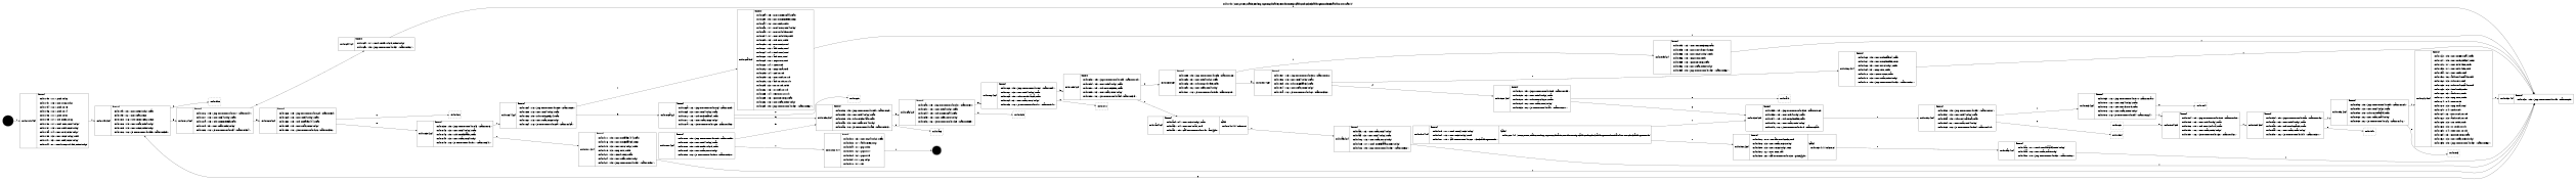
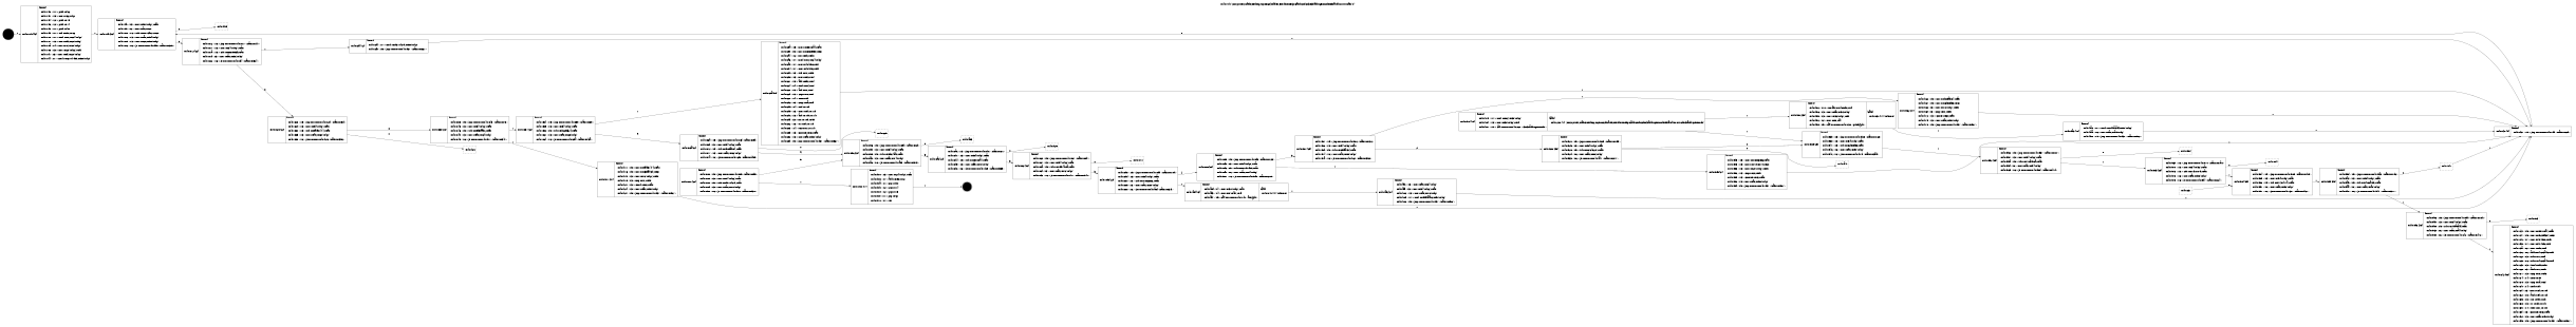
  digraph {
    label="0x4017d0 (/mnt/c/Users/mathe/Desktop/tcc/POCII/binaries/extr_linuxnetipv6addrconf.c_check_addr_gen_mode_Final-ollvm.out::main(0))"
    labelloc=t
    rankdir=LR
    node [shape=record]
    Entry [fillcolor=black height=0.3 shape=circle style=filled width=0.3]
    n2 [label="{\n     0x4017d0 [43]\l\n     | [instrs]\l\n     &nbsp;&nbsp;0x4017d0 \<+1\>: push %rbp\l\n     &nbsp;&nbsp;0x4017d1 \<+3\>: mov %rsp,%rbp\l\n     &nbsp;&nbsp;0x4017d4 \<+2\>: push %r15\l\n     &nbsp;&nbsp;0x4017d6 \<+2\>: push %r14\l\n     &nbsp;&nbsp;0x4017d8 \<+1\>: push %rbx\l\n     &nbsp;&nbsp;0x4017d9 \<+7\>: sub $0x98,%rsp\l\n     &nbsp;&nbsp;0x4017e0 \<+7\>: movl $0x0,-0x24(%rbp)\l\n     &nbsp;&nbsp;0x4017e7 \<+3\>: mov %edi,-0x28(%rbp)\l\n     &nbsp;&nbsp;0x4017ea \<+4\>: mov %rsi,-0x30(%rbp)\l\n     &nbsp;&nbsp;0x4017ee \<+3\>: mov -0x28(%rbp),%edi\l\n     &nbsp;&nbsp;0x4017f1 \<+3\>: mov %edi,-0x20(%rbp)\l\n     &nbsp;&nbsp;0x4017f4 \<+7\>: movl $0x617d7d99,-0x50(%rbp)\l\n  }"]
    n3 [label="{\n     0x4017fb [23]\l\n     | [instrs]\l\n     &nbsp;&nbsp;0x4017fb \<+3\>: mov -0x50(%rbp),%eax\l\n     &nbsp;&nbsp;0x4017fe \<+2\>: mov %eax,%ecx\l\n     &nbsp;&nbsp;0x401800 \<+6\>: sub $0x801cfb61,%ecx\l\n     &nbsp;&nbsp;0x401806 \<+3\>: mov %eax,-0x54(%rbp)\l\n     &nbsp;&nbsp;0x401809 \<+3\>: mov %ecx,-0x58(%rbp)\l\n     &nbsp;&nbsp;0x40180c \<+6\>: je 0000000000401bb5 \<main+0x3e5\>\l\n  }"]
    n4 [label="{\n     0x401bb5\l\n  }" style=dashed]
    n5 [label="{\n     0x401812 [22]\l\n     | [instrs]\l\n     &nbsp;&nbsp;0x401812 \<+5\>: jmp 0000000000401817 \<main+0x47\>\l\n     &nbsp;&nbsp;0x401817 \<+3\>: mov -0x54(%rbp),%eax\l\n     &nbsp;&nbsp;0x40181a \<+5\>: sub $0x8e80995f,%eax\l\n     &nbsp;&nbsp;0x40181f \<+3\>: mov %eax,-0x5c(%rbp)\l\n     &nbsp;&nbsp;0x401822 \<+6\>: je 0000000000401cf4 \<main+0x524\>\l\n  }"]
    n6 [label="{\n     0x401cf4 [12]\l\n     | [instrs]\l\n     &nbsp;&nbsp;0x401cf4 \<+7\>: movl $0xd5104c7b,-0x50(%rbp)\l\n     &nbsp;&nbsp;0x401cfb \<+5\>: jmp 0000000000401d37 \<main+0x567\>\l\n  }"]
    n7 [label="{\n     0x401828 [22]\l\n     | [instrs]\l\n     &nbsp;&nbsp;0x401828 \<+5\>: jmp 000000000040182d \<main+0x5d\>\l\n     &nbsp;&nbsp;0x40182d \<+3\>: mov -0x54(%rbp),%eax\l\n     &nbsp;&nbsp;0x401830 \<+5\>: sub $0x9ad51474,%eax\l\n     &nbsp;&nbsp;0x401835 \<+3\>: mov %eax,-0x60(%rbp)\l\n     &nbsp;&nbsp;0x401838 \<+6\>: je 0000000000401b2c \<main+0x35c\>\l\n  }"]
    n8 [label="{\n     0x401d37 [5]\l\n     | [instrs]\l\n     &nbsp;&nbsp;0x401d37 \<+5\>: jmp 00000000004017fb \<main+0x2b\>\l\n  }"]
    n9 [label="{\n     0x401b2c\l\n  }" style=dashed]
    n10 [label="{\n     0x40183e [22]\l\n     | [instrs]\l\n     &nbsp;&nbsp;0x40183e \<+5\>: jmp 0000000000401843 \<main+0x73\>\l\n     &nbsp;&nbsp;0x401843 \<+3\>: mov -0x54(%rbp),%eax\l\n     &nbsp;&nbsp;0x401846 \<+5\>: sub $0x9febaabc,%eax\l\n     &nbsp;&nbsp;0x40184b \<+3\>: mov %eax,-0x64(%rbp)\l\n     &nbsp;&nbsp;0x40184e \<+6\>: je 0000000000401b11 \<main+0x341\>\l\n  }"]
    Exit [fillcolor=black height=0.3 peripheries=2 shape=circle style=filled width=0.3]
    n12 [label="{\n     0x401b11 [27]\l\n     | [instrs]\l\n     &nbsp;&nbsp;0x401b11 \<+5\>: mov $0x9ad51474,%eax\l\n     &nbsp;&nbsp;0x401b16 \<+5\>: mov $0x65dfa73d,%ecx\l\n     &nbsp;&nbsp;0x401b1b \<+3\>: mov -0x1c(%rbp),%edx\l\n     &nbsp;&nbsp;0x401b1e \<+3\>: cmp $0x1,%edx\l\n     &nbsp;&nbsp;0x401b21 \<+3\>: cmovl %ecx,%eax\l\n     &nbsp;&nbsp;0x401b24 \<+3\>: mov %eax,-0x50(%rbp)\l\n     &nbsp;&nbsp;0x401b27 \<+5\>: jmp 0000000000401d37 \<main+0x567\>\l\n  }"]
    n13 [label="{\n     0x401854 [22]\l\n     | [instrs]\l\n     &nbsp;&nbsp;0x401854 \<+5\>: jmp 0000000000401859 \<main+0x89\>\l\n     &nbsp;&nbsp;0x401859 \<+3\>: mov -0x54(%rbp),%eax\l\n     &nbsp;&nbsp;0x40185c \<+5\>: sub $0xb225f324,%eax\l\n     &nbsp;&nbsp;0x401861 \<+3\>: mov %eax,-0x68(%rbp)\l\n     &nbsp;&nbsp;0x401864 \<+6\>: je 0000000000401c9a \<main+0x4ca\>\l\n  }"]
    n14 [label="{\n     0x4019cf\l\n  }" style=dashed]
    n15 [label="{\n     0x401c9a [90]\l\n     | [instrs]\l\n     &nbsp;&nbsp;0x401c9a \<+5\>: mov $0xee108a4,%eax\l\n     &nbsp;&nbsp;0x401c9f \<+5\>: mov $0x8e80995f,%ecx\l\n     &nbsp;&nbsp;0x401ca4 \<+2\>: xor %edx,%edx\l\n     &nbsp;&nbsp;0x401ca6 \<+7\>: movl $0x0,-0x24(%rbp)\l\n     &nbsp;&nbsp;0x401cad \<+7\>: mov 0x404058,%esi\l\n     &nbsp;&nbsp;0x401cb4 \<+7\>: mov 0x40405c,%edi\l\n     &nbsp;&nbsp;0x401cbb \<+3\>: sub $0x1,%edx\l\n     &nbsp;&nbsp;0x401cbe \<+3\>: mov %esi,%r8d\l\n     &nbsp;&nbsp;0x401cc1 \<+3\>: add %edx,%r8d\l\n     &nbsp;&nbsp;0x401cc4 \<+4\>: imul %r8d,%esi\l\n     &nbsp;&nbsp;0x401cc8 \<+3\>: and $0x1,%esi\l\n     &nbsp;&nbsp;0x401ccb \<+3\>: cmp $0x0,%esi\l\n     &nbsp;&nbsp;0x401cce \<+4\>: sete %r9b\l\n     &nbsp;&nbsp;0x401cd2 \<+3\>: cmp $0xa,%edi\l\n     &nbsp;&nbsp;0x401cd5 \<+4\>: setl %r10b\l\n     &nbsp;&nbsp;0x401cd9 \<+3\>: mov %r9b,%r11b\l\n     &nbsp;&nbsp;0x401cdc \<+3\>: and %r10b,%r11b\l\n     &nbsp;&nbsp;0x401cdf \<+3\>: xor %r10b,%r9b\l\n     &nbsp;&nbsp;0x401ce2 \<+3\>: or %r9b,%r11b\l\n     &nbsp;&nbsp;0x401ce5 \<+4\>: test $0x1,%r11b\l\n     &nbsp;&nbsp;0x401ce9 \<+3\>: cmovne %ecx,%eax\l\n     &nbsp;&nbsp;0x401cec \<+3\>: mov %eax,-0x50(%rbp)\l\n     &nbsp;&nbsp;0x401cef \<+5\>: jmp 0000000000401d37 \<main+0x567\>\l\n  }"]
    n16 [label="{\n     0x40186a [22]\l\n     | [instrs]\l\n     &nbsp;&nbsp;0x40186a \<+5\>: jmp 000000000040186f \<main+0x9f\>\l\n     &nbsp;&nbsp;0x40186f \<+3\>: mov -0x54(%rbp),%eax\l\n     &nbsp;&nbsp;0x401872 \<+5\>: sub $0xb8eaf084,%eax\l\n     &nbsp;&nbsp;0x401877 \<+3\>: mov %eax,-0x6c(%rbp)\l\n     &nbsp;&nbsp;0x40187a \<+6\>: je 0000000000401c25 \<main+0x455\>\l\n  }"]
    n17 [label="{\n     0x401c42 [88]\l\n     | [instrs]\l\n     &nbsp;&nbsp;0x401c42 \<+5\>: mov $0xee108a4,%eax\l\n     &nbsp;&nbsp;0x401c47 \<+5\>: mov $0xb225f324,%ecx\l\n     &nbsp;&nbsp;0x401c4c \<+7\>: mov 0x404058,%edx\l\n     &nbsp;&nbsp;0x401c53 \<+7\>: mov 0x40405c,%esi\l\n     &nbsp;&nbsp;0x401c5a \<+2\>: mov %edx,%edi\l\n     &nbsp;&nbsp;0x401c5c \<+6\>: add $0x41c03a4e,%edi\l\n     &nbsp;&nbsp;0x401c62 \<+3\>: sub $0x1,%edi\l\n     &nbsp;&nbsp;0x401c65 \<+6\>: sub $0x41c03a4e,%edi\l\n     &nbsp;&nbsp;0x401c6b \<+3\>: imul %edi,%edx\l\n     &nbsp;&nbsp;0x401c6e \<+3\>: and $0x1,%edx\l\n     &nbsp;&nbsp;0x401c71 \<+3\>: cmp $0x0,%edx\l\n     &nbsp;&nbsp;0x401c74 \<+4\>: sete %r8b\l\n     &nbsp;&nbsp;0x401c78 \<+3\>: cmp $0xa,%esi\l\n     &nbsp;&nbsp;0x401c7b \<+4\>: setl %r9b\l\n     &nbsp;&nbsp;0x401c7f \<+3\>: mov %r8b,%r10b\l\n     &nbsp;&nbsp;0x401c82 \<+3\>: and %r9b,%r10b\l\n     &nbsp;&nbsp;0x401c85 \<+3\>: xor %r9b,%r8b\l\n     &nbsp;&nbsp;0x401c88 \<+3\>: or %r8b,%r10b\l\n     &nbsp;&nbsp;0x401c8b \<+4\>: test $0x1,%r10b\l\n     &nbsp;&nbsp;0x401c8f \<+3\>: cmovne %ecx,%eax\l\n     &nbsp;&nbsp;0x401c92 \<+3\>: mov %eax,-0x50(%rbp)\l\n     &nbsp;&nbsp;0x401c95 \<+5\>: jmp 0000000000401d37 \<main+0x567\>\l\n  }"]
    n18 [label="{\n     0x401c25\l\n  }" style=dashed]
    n19 [label="{\n     0x401896 [22]\l\n     | [instrs]\l\n     &nbsp;&nbsp;0x401896 \<+5\>: jmp 000000000040189b \<main+0xcb\>\l\n     &nbsp;&nbsp;0x40189b \<+3\>: mov -0x54(%rbp),%eax\l\n     &nbsp;&nbsp;0x40189e \<+5\>: sub $0x3d67bab,%eax\l\n     &nbsp;&nbsp;0x4018a3 \<+3\>: mov %eax,-0x74(%rbp)\l\n     &nbsp;&nbsp;0x4018a6 \<+6\>: je 0000000000401ae3 \<main+0x313\>\l\n  }"]
    n20 [label="{\n     0x4019b6 [25]\l\n     | [instrs]\l\n     &nbsp;&nbsp;0x4019b6 \<+5\>: jmp 00000000004019bb \<main+0x1eb\>\l\n     &nbsp;&nbsp;0x4019bb \<+3\>: mov -0x54(%rbp),%eax\l\n     &nbsp;&nbsp;0x4019be \<+5\>: sub $0x7bbaca4f,%eax\l\n     &nbsp;&nbsp;0x4019c3 \<+6\>: mov %eax,-0xa4(%rbp)\l\n     &nbsp;&nbsp;0x4019c9 \<+6\>: je 0000000000401c42 \<main+0x472\>\l\n  }"]
    n21 [label="{\n     0x401880 [22]\l\n     | [instrs]\l\n     &nbsp;&nbsp;0x401880 \<+5\>: jmp 0000000000401885 \<main+0xb5\>\l\n     &nbsp;&nbsp;0x401885 \<+3\>: mov -0x54(%rbp),%eax\l\n     &nbsp;&nbsp;0x401888 \<+5\>: sub $0xd5104c7b,%eax\l\n     &nbsp;&nbsp;0x40188d \<+3\>: mov %eax,-0x70(%rbp)\l\n     &nbsp;&nbsp;0x401890 \<+6\>: je 0000000000401d00 \<main+0x530\>\l\n  }"]
    n22 [label="{\n     0x401d00 [17]\l\n     | [instrs]\l\n     &nbsp;&nbsp;0x401d00 \<+3\>: mov -0x24(%rbp),%eax\l\n     &nbsp;&nbsp;0x401d03 \<+7\>: add $0x98,%rsp\l\n     &nbsp;&nbsp;0x401d0a \<+1\>: pop %rbx\l\n     &nbsp;&nbsp;0x401d0b \<+2\>: pop %r14\l\n     &nbsp;&nbsp;0x401d0d \<+2\>: pop %r15\l\n     &nbsp;&nbsp;0x401d0f \<+1\>: pop %rbp\l\n     &nbsp;&nbsp;0x401d10 \<+1\>: ret\l\n  }"]
    n23 [label="{\n     0x401b47\l\n  }" style=dashed]
    n24 [label="{\n     0x401ae3\l\n  }" style=dashed]
    n25 [label="{\n     0x4018ac [22]\l\n     | [instrs]\l\n     &nbsp;&nbsp;0x4018ac \<+5\>: jmp 00000000004018b1 \<main+0xe1\>\l\n     &nbsp;&nbsp;0x4018b1 \<+3\>: mov -0x54(%rbp),%eax\l\n     &nbsp;&nbsp;0x4018b4 \<+5\>: sub $0xee108a4,%eax\l\n     &nbsp;&nbsp;0x4018b9 \<+3\>: mov %eax,-0x78(%rbp)\l\n     &nbsp;&nbsp;0x4018bc \<+6\>: je 0000000000401d29 \<main+0x559\>\l\n  }"]
    n26 [label="{\n     0x40199d [25]\l\n     | [instrs]\l\n     &nbsp;&nbsp;0x40199d \<+5\>: jmp 00000000004019a2 \<main+0x1d2\>\l\n     &nbsp;&nbsp;0x4019a2 \<+3\>: mov -0x54(%rbp),%eax\l\n     &nbsp;&nbsp;0x4019a5 \<+5\>: sub $0x7b6ca739,%eax\l\n     &nbsp;&nbsp;0x4019aa \<+6\>: mov %eax,-0xa0(%rbp)\l\n     &nbsp;&nbsp;0x4019b0 \<+6\>: je 0000000000401b47 \<main+0x377\>\l\n  }"]
    n27 [label="{\n     0x401d29\l\n  }" style=dashed]
    n28 [label="{\n     0x4018c2 [22]\l\n     | [instrs]\l\n     &nbsp;&nbsp;0x4018c2 \<+5\>: jmp 00000000004018c7 \<main+0xf7\>\l\n     &nbsp;&nbsp;0x4018c7 \<+3\>: mov -0x54(%rbp),%eax\l\n     &nbsp;&nbsp;0x4018ca \<+5\>: sub $0x1557a02a,%eax\l\n     &nbsp;&nbsp;0x4018cf \<+3\>: mov %eax,-0x7c(%rbp)\l\n     &nbsp;&nbsp;0x4018d2 \<+6\>: je 0000000000401d11 \<main+0x541\>\l\n  }"]
    n29 [label="{\n     0x401c31\l\n  }" style=dashed]
    n30 [label="{\n     0x401984 [25]\l\n     | [instrs]\l\n     &nbsp;&nbsp;0x401984 \<+5\>: jmp 0000000000401989 \<main+0x1b9\>\l\n     &nbsp;&nbsp;0x401989 \<+3\>: mov -0x54(%rbp),%eax\l\n     &nbsp;&nbsp;0x40198c \<+5\>: sub $0x7730417a,%eax\l\n     &nbsp;&nbsp;0x401991 \<+6\>: mov %eax,-0x9c(%rbp)\l\n     &nbsp;&nbsp;0x401997 \<+6\>: je 0000000000401c31 \<main+0x461\>\l\n  }"]
    n31 [label="{\n     0x401d11\l\n  }" style=dashed]
    n32 [label="{\n     0x4018d8 [22]\l\n     | [instrs]\l\n     &nbsp;&nbsp;0x4018d8 \<+5\>: jmp 00000000004018dd \<main+0x10d\>\l\n     &nbsp;&nbsp;0x4018dd \<+3\>: mov -0x54(%rbp),%eax\l\n     &nbsp;&nbsp;0x4018e0 \<+5\>: sub $0x18ec3ee6,%eax\l\n     &nbsp;&nbsp;0x4018e5 \<+3\>: mov %eax,-0x80(%rbp)\l\n     &nbsp;&nbsp;0x4018e8 \<+6\>: je 0000000000401aef \<main+0x31f\>\l\n  }"]
    n33 [label="{\n     0x401aef [13]\l\n     | [instrs]\l\n     &nbsp;&nbsp;0x401aef \<+4\>: mov -0x30(%rbp),%rax\l\n     &nbsp;&nbsp;0x401af3 \<+4\>: mov 0x8(%rax),%rdi\l\n     &nbsp;&nbsp;0x401af7 \<+5\>: call 0000000000401040 \<atoi@plt\>\l\n     | [calls]\l\n     &nbsp;&nbsp;0x401040 \{1\} (unknown)\l\n  }"]
    n34 [label="{\n     0x4018ee [25]\l\n     | [instrs]\l\n     &nbsp;&nbsp;0x4018ee \<+5\>: jmp 00000000004018f3 \<main+0x123\>\l\n     &nbsp;&nbsp;0x4018f3 \<+3\>: mov -0x54(%rbp),%eax\l\n     &nbsp;&nbsp;0x4018f6 \<+5\>: sub $0x617d7d99,%eax\l\n     &nbsp;&nbsp;0x4018fb \<+6\>: mov %eax,-0x84(%rbp)\l\n     &nbsp;&nbsp;0x401901 \<+6\>: je 00000000004019d9 \<main+0x209\>\l\n  }"]
    n35 [label="{\n     0x4019f4\l\n  }" style=dashed]
    n36 [label="{\n     0x401afc [21]\l\n     | [instrs]\l\n     &nbsp;&nbsp;0x401afc \<+3\>: mov %eax,-0x34(%rbp)\l\n     &nbsp;&nbsp;0x401aff \<+3\>: mov -0x34(%rbp),%eax\l\n     &nbsp;&nbsp;0x401b02 \<+3\>: mov %eax,-0x1c(%rbp)\l\n     &nbsp;&nbsp;0x401b05 \<+7\>: movl $0x9febaabc,-0x50(%rbp)\l\n     &nbsp;&nbsp;0x401b0c \<+5\>: jmp 0000000000401d37 \<main+0x567\>\l\n  }"]
    n37 [label="{\n     0x4019d9 [27]\l\n     | [instrs]\l\n     &nbsp;&nbsp;0x4019d9 \<+5\>: mov $0x18ec3ee6,%eax\l\n     &nbsp;&nbsp;0x4019de \<+5\>: mov $0x71f1807d,%ecx\l\n     &nbsp;&nbsp;0x4019e3 \<+3\>: mov -0x20(%rbp),%edx\l\n     &nbsp;&nbsp;0x4019e6 \<+3\>: cmp $0x2,%edx\l\n     &nbsp;&nbsp;0x4019e9 \<+3\>: cmovne %ecx,%eax\l\n     &nbsp;&nbsp;0x4019ec \<+3\>: mov %eax,-0x50(%rbp)\l\n     &nbsp;&nbsp;0x4019ef \<+5\>: jmp 0000000000401d37 \<main+0x567\>\l\n  }"]
    n38 [label="{\n     0x401907 [25]\l\n     | [instrs]\l\n     &nbsp;&nbsp;0x401907 \<+5\>: jmp 000000000040190c \<main+0x13c\>\l\n     &nbsp;&nbsp;0x40190c \<+3\>: mov -0x54(%rbp),%eax\l\n     &nbsp;&nbsp;0x40190f \<+5\>: sub $0x65dfa73d,%eax\l\n     &nbsp;&nbsp;0x401914 \<+6\>: mov %eax,-0x88(%rbp)\l\n     &nbsp;&nbsp;0x40191a \<+6\>: je 0000000000401b62 \<main+0x392\>\l\n  }"]
    n39 [label="{\n     0x40196b [25]\l\n     | [instrs]\l\n     &nbsp;&nbsp;0x40196b \<+5\>: jmp 0000000000401970 \<main+0x1a0\>\l\n     &nbsp;&nbsp;0x401970 \<+3\>: mov -0x54(%rbp),%eax\l\n     &nbsp;&nbsp;0x401973 \<+5\>: sub $0x71f1807d,%eax\l\n     &nbsp;&nbsp;0x401978 \<+6\>: mov %eax,-0x98(%rbp)\l\n     &nbsp;&nbsp;0x40197e \<+6\>: je 00000000004019f4 \<main+0x224\>\l\n  }"]
    n40 [label="{\n     0x401b62 [27]\l\n     | [instrs]\l\n     &nbsp;&nbsp;0x401b62 \<+5\>: mov $0xb8eaf084,%eax\l\n     &nbsp;&nbsp;0x401b67 \<+5\>: mov $0x6de0efe3,%ecx\l\n     &nbsp;&nbsp;0x401b6c \<+3\>: mov -0x1c(%rbp),%edx\l\n     &nbsp;&nbsp;0x401b6f \<+3\>: cmp $0x0,%edx\l\n     &nbsp;&nbsp;0x401b72 \<+3\>: cmove %ecx,%eax\l\n     &nbsp;&nbsp;0x401b75 \<+3\>: mov %eax,-0x50(%rbp)\l\n     &nbsp;&nbsp;0x401b78 \<+5\>: jmp 0000000000401d37 \<main+0x567\>\l\n  }"]
    n41 [label="{\n     0x401920 [25]\l\n     | [instrs]\l\n     &nbsp;&nbsp;0x401920 \<+5\>: jmp 0000000000401925 \<main+0x155\>\l\n     &nbsp;&nbsp;0x401925 \<+3\>: mov -0x54(%rbp),%eax\l\n     &nbsp;&nbsp;0x401928 \<+5\>: sub $0x67c46227,%eax\l\n     &nbsp;&nbsp;0x40192d \<+6\>: mov %eax,-0x8c(%rbp)\l\n     &nbsp;&nbsp;0x401933 \<+6\>: je 0000000000401a47 \<main+0x277\>\l\n  }"]
    n42 [label="{\n     0x401bed\l\n  }" style=dashed]
    n43 [label="{\n     0x401a47\l\n  }" style=dashed]
    n44 [label="{\n     0x401939 [25]\l\n     | [instrs]\l\n     &nbsp;&nbsp;0x401939 \<+5\>: jmp 000000000040193e \<main+0x16e\>\l\n     &nbsp;&nbsp;0x40193e \<+3\>: mov -0x54(%rbp),%eax\l\n     &nbsp;&nbsp;0x401941 \<+5\>: sub $0x6de0efe3,%eax\l\n     &nbsp;&nbsp;0x401946 \<+6\>: mov %eax,-0x90(%rbp)\l\n     &nbsp;&nbsp;0x40194c \<+6\>: je 0000000000401b7d \<main+0x3ad\>\l\n  }"]
    n45 [label="{\n     0x401ba3 [18]\l\n     | [instrs]\l\n     &nbsp;&nbsp;0x401ba3 \<+7\>: movl $0x7bbaca4f,-0x50(%rbp)\l\n     &nbsp;&nbsp;0x401baa \<+6\>: mov %eax,-0xa8(%rbp)\l\n     &nbsp;&nbsp;0x401bb0 \<+5\>: jmp 0000000000401d37 \<main+0x567\>\l\n  }"]
    n46 [label="{\n     0x401952 [25]\l\n     | [instrs]\l\n     &nbsp;&nbsp;0x401952 \<+5\>: jmp 0000000000401957 \<main+0x187\>\l\n     &nbsp;&nbsp;0x401957 \<+3\>: mov -0x54(%rbp),%eax\l\n     &nbsp;&nbsp;0x40195a \<+5\>: sub $0x716ad06a,%eax\l\n     &nbsp;&nbsp;0x40195f \<+6\>: mov %eax,-0x94(%rbp)\l\n     &nbsp;&nbsp;0x401965 \<+6\>: je 0000000000401bed \<main+0x41d\>\l\n  }"]
    n47 [label="{\n     0x401b8c [23]\l\n     | [instrs]\l\n     &nbsp;&nbsp;0x401b8c \<+10\>: movabs $0x4020f2,%rdi\l\n     &nbsp;&nbsp;0x401b96 \<+3\>: mov %eax,-0x3c(%rbp)\l\n     &nbsp;&nbsp;0x401b99 \<+3\>: mov -0x3c(%rbp),%esi\l\n     &nbsp;&nbsp;0x401b9c \<+2\>: mov $0x0,%al\l\n     &nbsp;&nbsp;0x401b9e \<+5\>: call 0000000000401030 \<printf@plt\>\l\n     | [calls]\l\n     &nbsp;&nbsp;0x401030 \{1\} (unknown)\l\n  }"]
    n48 [label="{\n     0x401b7d [15]\l\n     | [instrs]\l\n     &nbsp;&nbsp;0x401b7d \<+7\>: movl $0x64,-0x38(%rbp)\l\n     &nbsp;&nbsp;0x401b84 \<+3\>: mov -0x38(%rbp),%edi\l\n     &nbsp;&nbsp;0x401b87 \<+5\>: call 0000000000401220 \<check_addr_gen_mode\>\l\n     | [calls]\l\n     &nbsp;&nbsp;0x401220 \{1\} (/mnt/c/Users/mathe/Desktop/tcc/POCII/binaries/extr_linuxnetipv6addrconf.c_check_addr_gen_mode_Final-ollvm.out::check_addr_gen_mode)\l\n  }"]
    Entry -> n2 [label=" 1"]
    n2 -> n3 [label=" 1"]
    n3 -> n4 [label=" 0"]
    n3 -> n5 [label=" 9"]
    n5 -> n6 [label=" 1"]
    n5 -> n7 [label=" 8"]
    n6 -> n8 [label=" 1"]
    n7 -> n9 [label=" 0"]
    n7 -> n10 [label=" 8"]
    n8 -> n3 [label=" 8"]
    n10 -> n12 [label=" 1"]
    n10 -> n13 [label=" 7"]
    n12 -> n8 [label=" 1"]
    n13 -> n15 [label=" 1"]
    n13 -> n16 [label=" 6"]
    n15 -> n8 [label=" 1"]
    n16 -> n18 [label=" 0"]
    n16 -> n19 [label=" 6"]
-   n17 -> n8 [label=" 1"]
+   n23 -> n8 [label=" 1"]
    n19 -> n24 [label=" 0"]
    n19 -> n25 [label=" 5"]
    n20 -> n14 [label=" 0"]
    n20 -> n17 [label=" 1"]
    n21 -> n19 [label=" 5"]
    n21 -> n22 [label=" 1"]
    n22 -> Exit [label=" 1"]
    n25 -> n27 [label=" 0"]
    n25 -> n28 [label=" 5"]
    n26 -> n20 [label=" 1"]
    n26 -> n23 [label=" 0"]
    n28 -> n31 [label=" 0"]
    n28 -> n32 [label=" 5"]
    n29 -> n30 [label=" 0"]
    n30 -> n26 [label=" 1"]
    n32 -> n33 [label=" 1"]
    n32 -> n34 [label=" 4"]
    n33 -> n36 [label=" 1"]
    n34 -> n37 [label=" 1"]
    n34 -> n38 [label=" 3"]
    n36 -> n8 [label=" 1"]
    n37 -> n8 [label=" 1"]
    n38 -> n40 [label=" 1"]
    n38 -> n41 [label=" 2"]
    n39 -> n30 [label=" 1"]
    n39 -> n35 [label=" 0"]
    n40 -> n8 [label=" 1"]
    n41 -> n43 [label=" 0"]
    n41 -> n44 [label=" 2"]
    n44 -> n46 [label=" 1"]
    n45 -> n8 [label=" 1"]
    n46 -> n39 [label=" 1"]
    n46 -> n42 [label=" 0"]
    n47 -> n45 [label=" 1"]
    n48 -> n44 [label=" 1"]
    n48 -> n47 [label=" 1"]
  }
